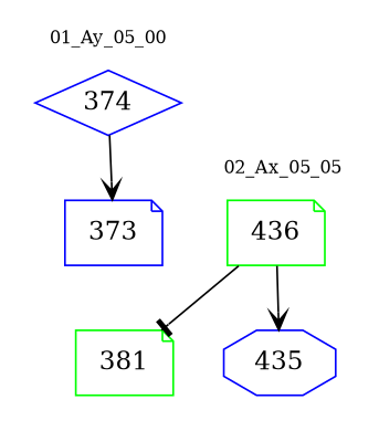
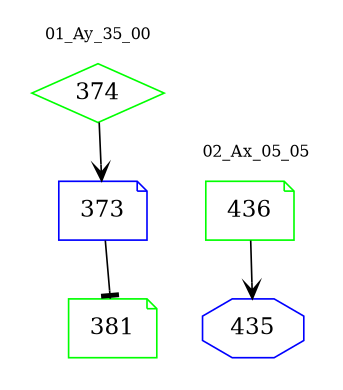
  digraph {
    node [color=green shape=note]
    edge [arrowhead=vee color=black]
-   n1 [color=blue label=374 shape=diamond]
+   n1 [label=374 shape=diamond]
    n2 [color=blue label=373]
    n3 [label=381]
    n4 [label=436]
    n5 [color=blue label=435 shape=octagon]
    subgraph cluster_1 {
      color=white
      fontsize=10
-     label="01_Ay_05_00"
+     label="01_Ay_35_00"
      n1
      n2
      n3
    }
    subgraph cluster_2 {
      color=white
      fontsize=10
      label="02_Ax_05_05"
      n4
      n5
    }
    n1 -> n2
-   n4 -> n3 [arrowhead=tee]
+   n2 -> n3 [arrowhead=tee]
    n4 -> n5
  }
